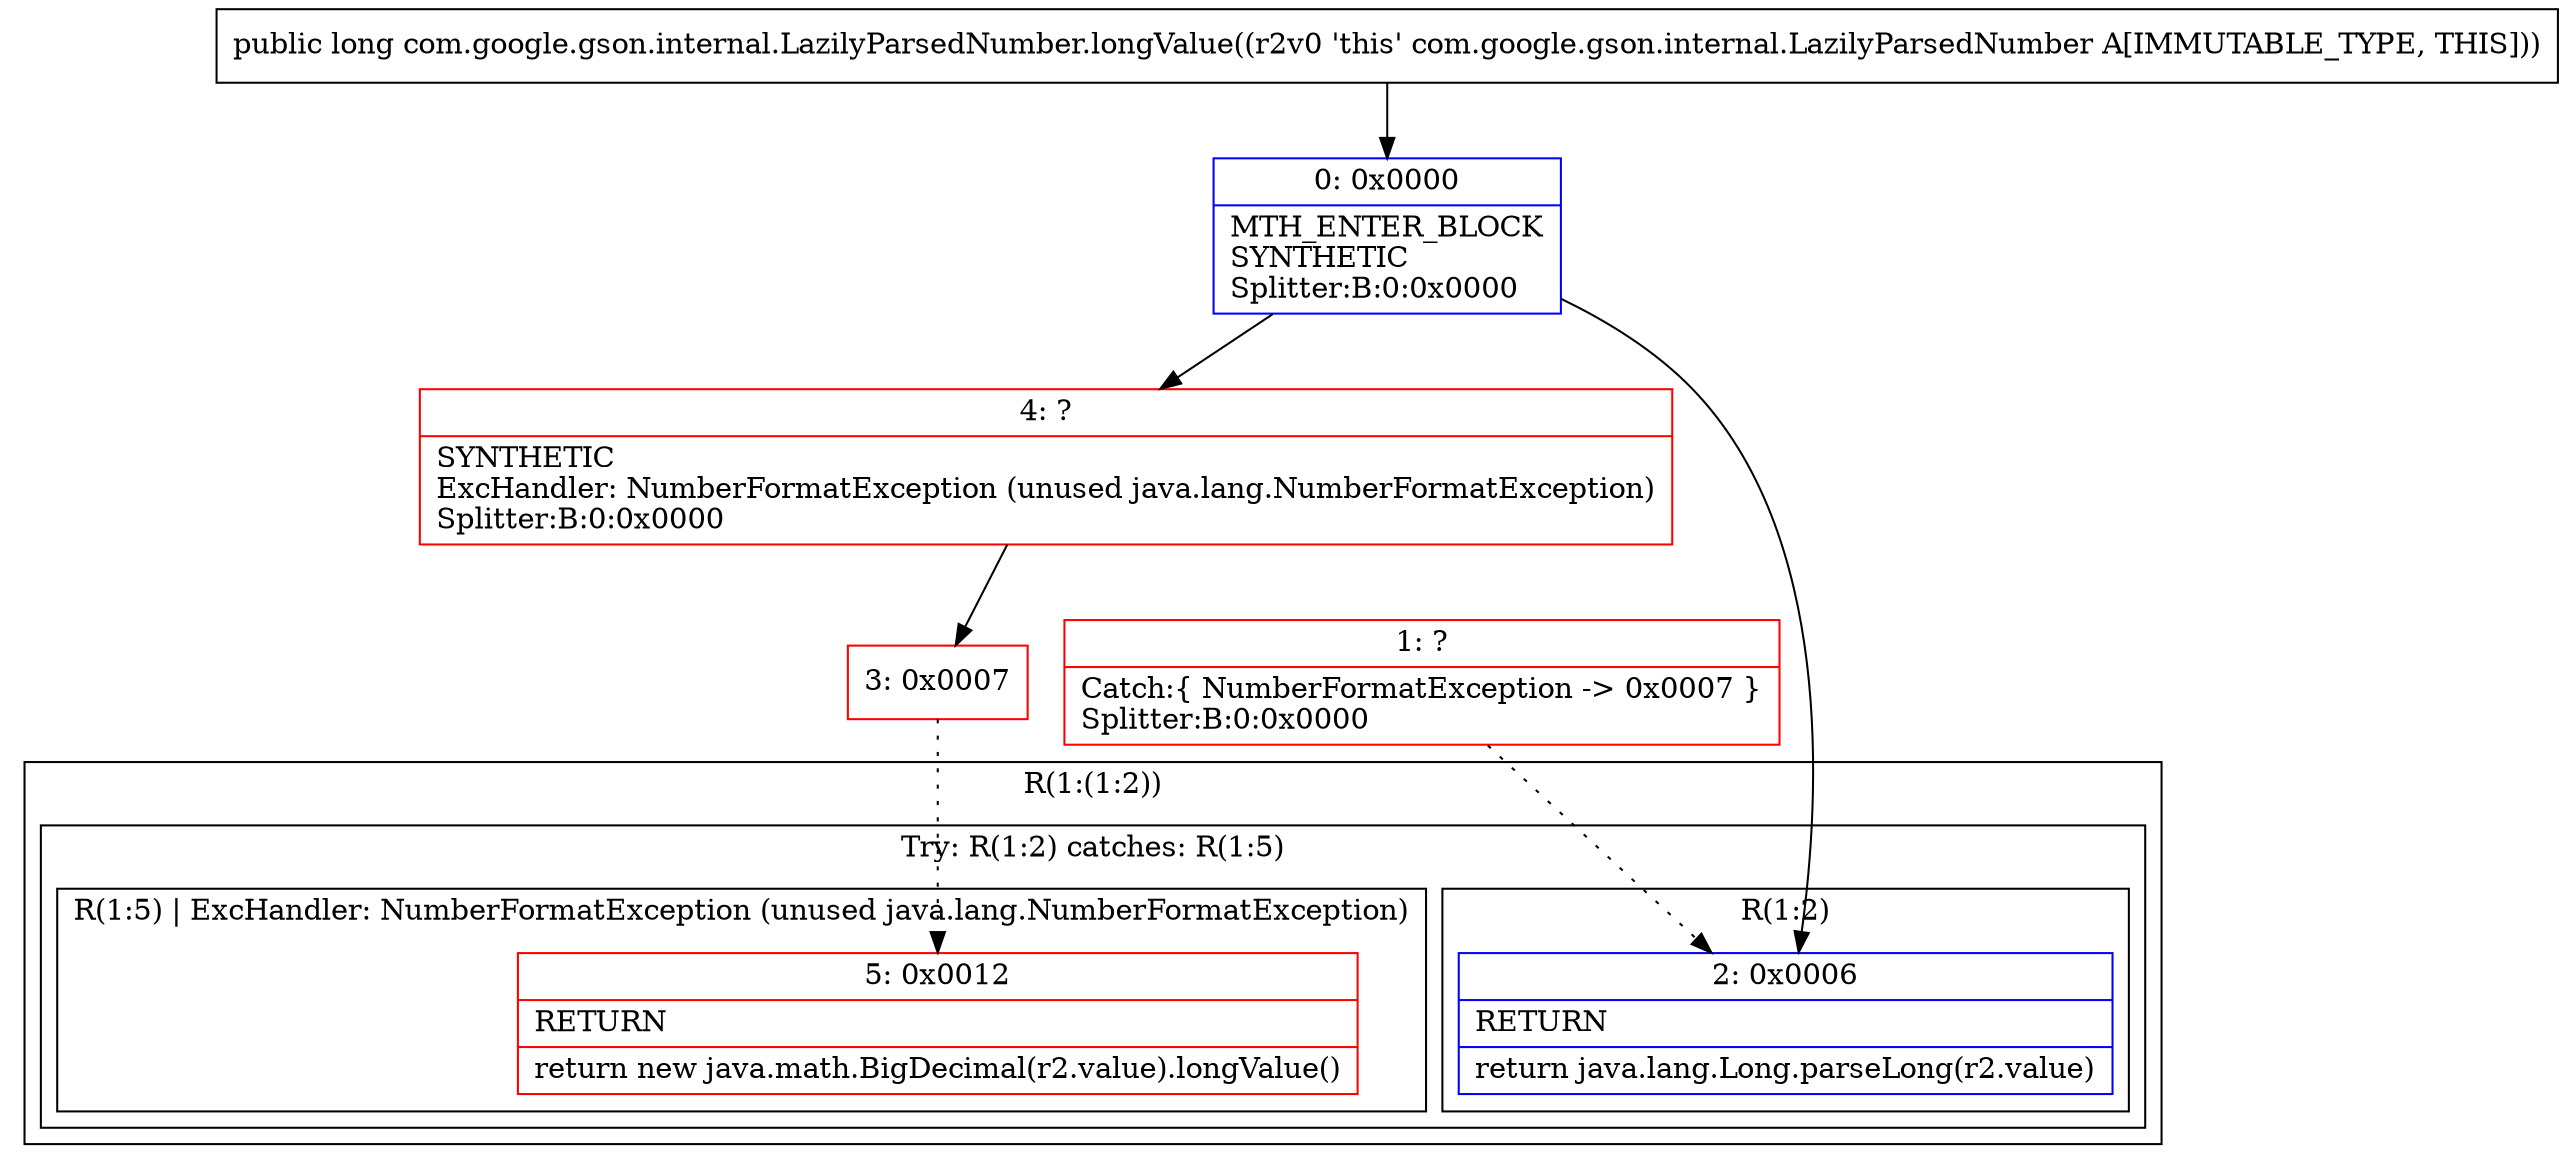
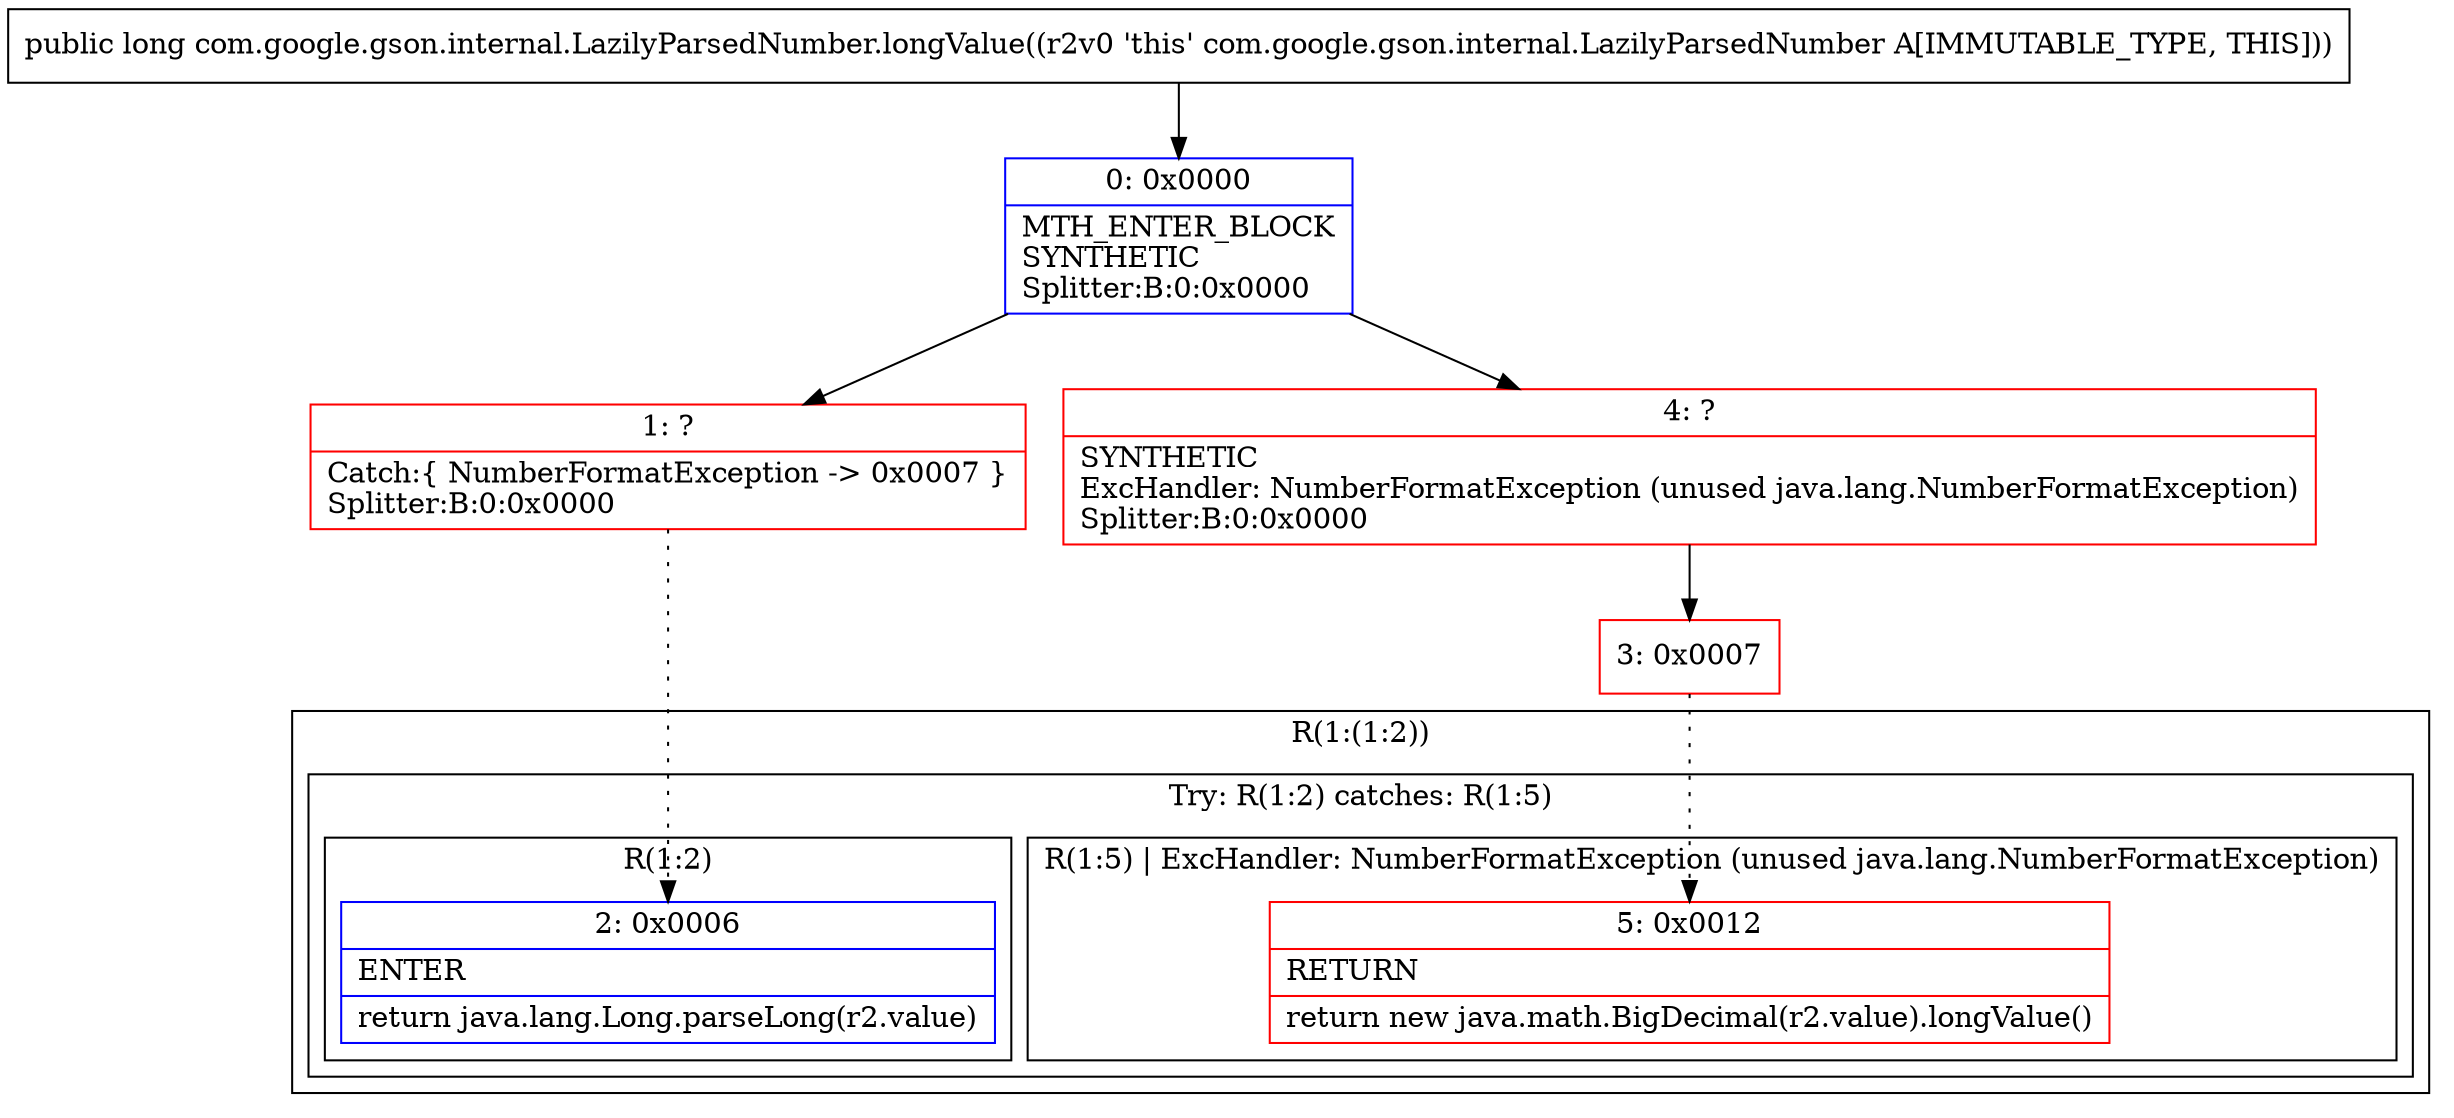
  digraph {
    node [color=red shape=record]
    edge [style=solid]
-   n1 [color=blue label="{2\:\ 0x0006|RETURN\l|return java.lang.Long.parseLong(r2.value)\l}"]
+   n1 [color=blue label="{2\:\ 0x0006|ENTER\l|return java.lang.Long.parseLong(r2.value)\l}"]
    n2 [label="{5\:\ 0x0012|RETURN\l|return new java.math.BigDecimal(r2.value).longValue()\l}"]
    n3 [color=blue label="{0\:\ 0x0000|MTH_ENTER_BLOCK\lSYNTHETIC\lSplitter:B:0:0x0000\l}"]
    n4 [label="{1\:\ ?|Catch:\{ NumberFormatException \-\> 0x0007 \}\lSplitter:B:0:0x0000\l}"]
    n5 [label="{4\:\ ?|SYNTHETIC\lExcHandler: NumberFormatException (unused java.lang.NumberFormatException)\lSplitter:B:0:0x0000\l}"]
    n6 [label="{3\:\ 0x0007}"]
    n7 [label="{public long com.google.gson.internal.LazilyParsedNumber.longValue((r2v0 'this' com.google.gson.internal.LazilyParsedNumber A[IMMUTABLE_TYPE, THIS])) }" color=""]
    subgraph cluster_1 {
      label="R(1:(1:2))"
      subgraph cluster_2 {
        label="Try: R(1:2) catches: R(1:5)"
        subgraph cluster_3 {
          label="R(1:2)"
          n1
        }
        subgraph cluster_4 {
          label="R(1:5) | ExcHandler: NumberFormatException (unused java.lang.NumberFormatException)\l"
          n2
        }
      }
    }
    subgraph cluster_5 {
      label="R(1:5) | ExcHandler: NumberFormatException (unused java.lang.NumberFormatException)\l"
    }
-   n3 -> n1
+   n3 -> n4
    n3 -> n5
    n4 -> n1 [style=dotted]
    n5 -> n6
    n6 -> n2 [style=dotted]
    n7 -> n3
  }
